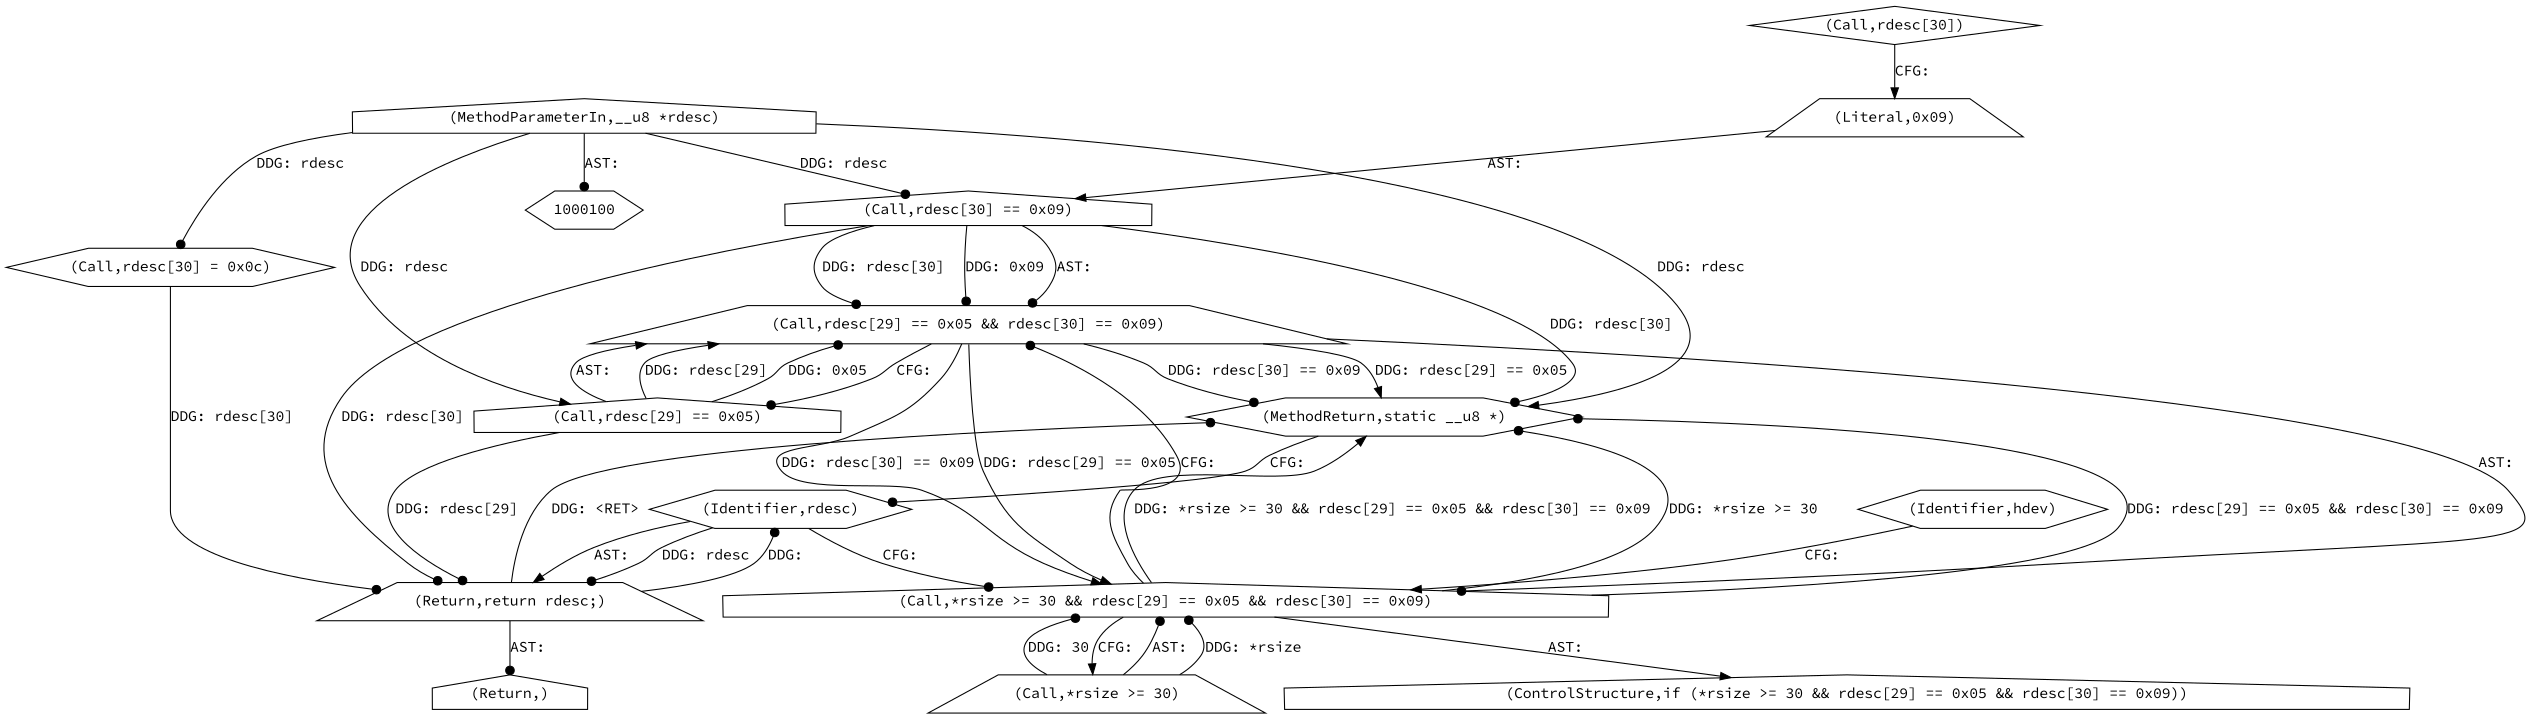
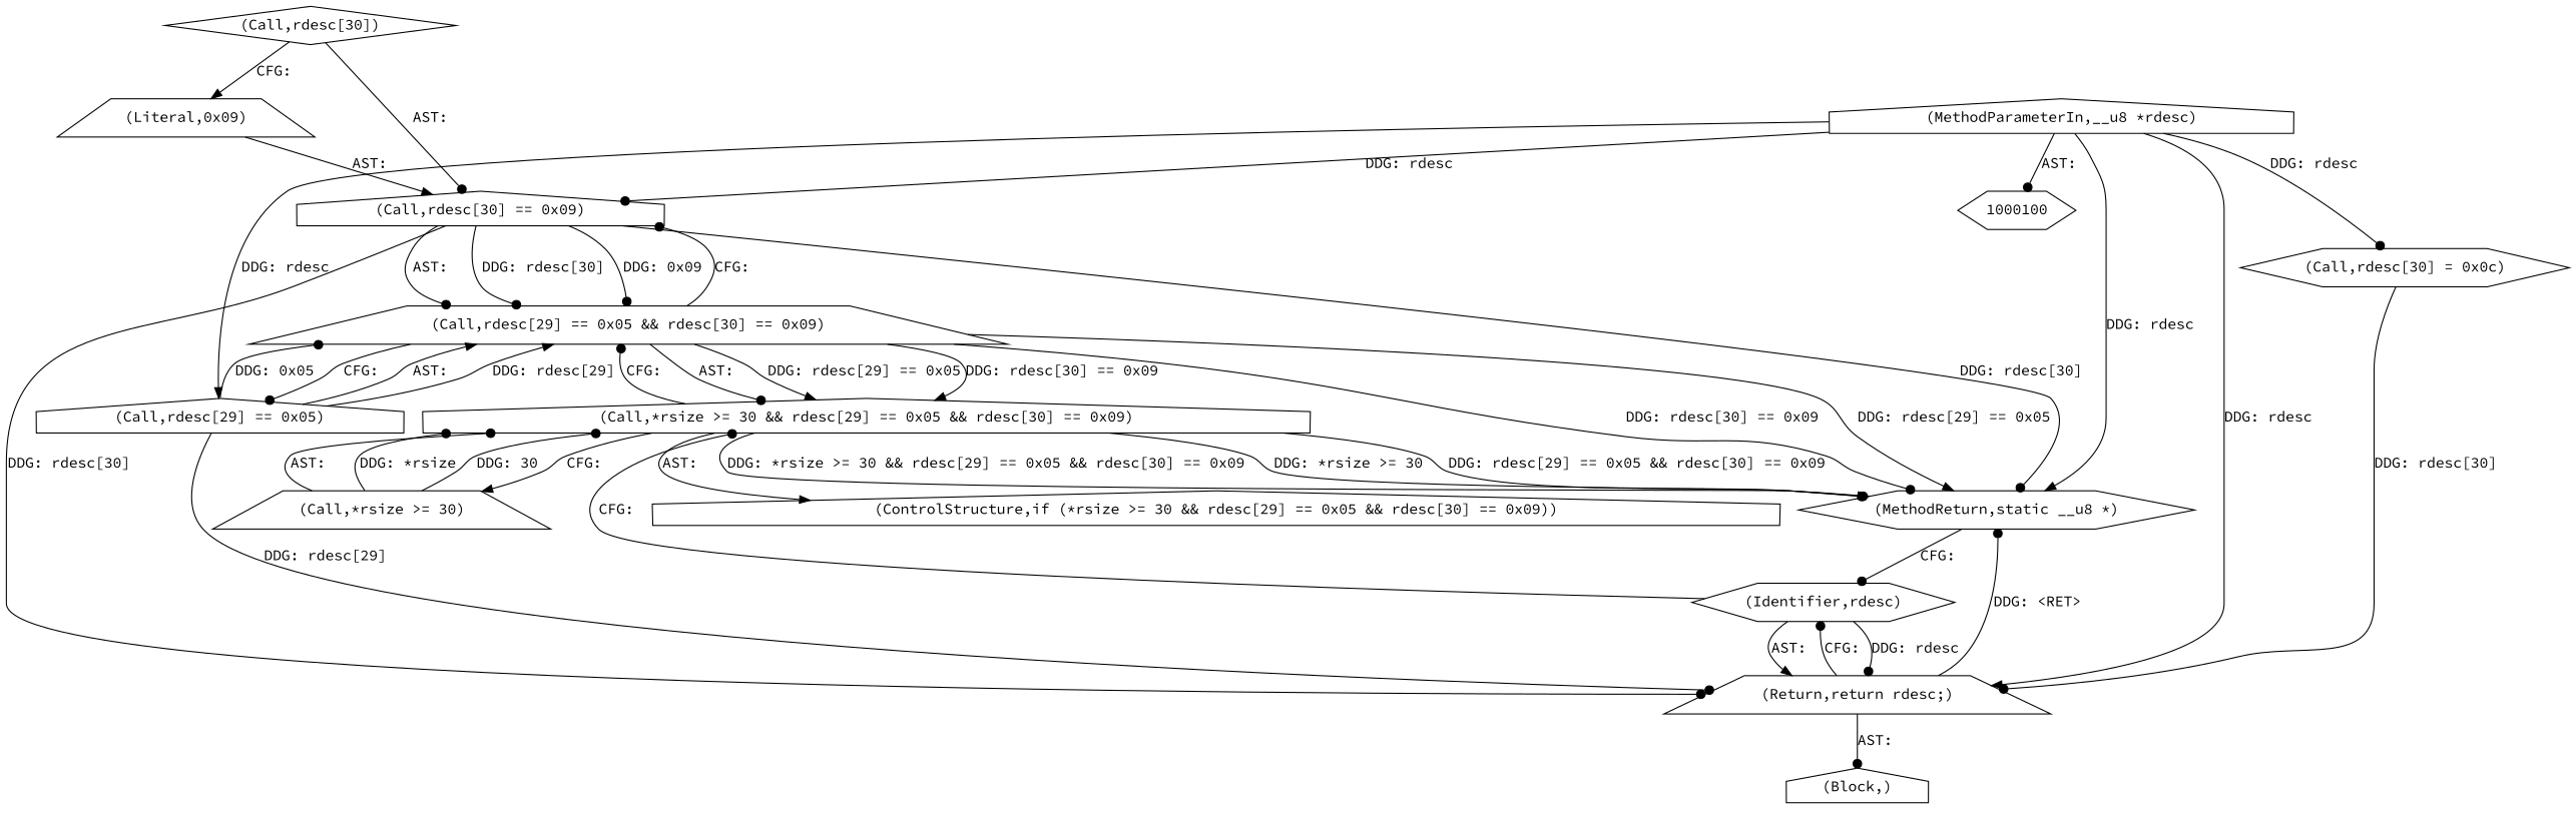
  digraph {
    fontname="Source Code Pro"
    node [fontname="Source Code Pro" shape=house]
    edge [arrowhead=dot fontname="Source Code Pro"]
    n1 [label="(Call,rdesc[30] == 0x09)"]
    n2 [label="(Call,rdesc[29] == 0x05 && rdesc[30] == 0x09)" shape=trapezium]
    n3 [label="(Return,return rdesc;)" shape=trapezium]
    n4 [label="(MethodReturn,static __u8 *)" shape=hexagon]
    n5 [label="(Call,rdesc[29] == 0x05)"]
    n6 [label="(Call,*rsize >= 30 && rdesc[29] == 0x05 && rdesc[30] == 0x09)"]
-   n7 [label="(Return,)"]
+   n7 [label="(Block,)"]
    n8 [label="(Identifier,rdesc)" shape=hexagon]
    n9 [label="(Literal,0x09)" shape=trapezium]
    n10 [label="(MethodParameterIn,__u8 *rdesc)"]
    n11 [label="(Call,rdesc[30] = 0x0c)" shape=hexagon]
    1000100 [shape=hexagon]
    n13 [label="(ControlStructure,if (*rsize >= 30 && rdesc[29] == 0x05 && rdesc[30] == 0x09))"]
    n14 [label="(Call,*rsize >= 30)" shape=trapezium]
-   n15 [label="(Identifier,hdev)" shape=hexagon]
    n16 [label="(Call,rdesc[30])" shape=diamond]
    n1 -> n2 [label="AST: "]
    n1 -> n2 [label="DDG: rdesc[30]"]
    n1 -> n2 [label="DDG: 0x09"]
    n1 -> n3 [label="DDG: rdesc[30]"]
    n1 -> n4 [label="DDG: rdesc[30]"]
+   n2 -> n1 [label="CFG: "]
    n2 -> n4 [label="DDG: rdesc[30] == 0x09"]
    n2 -> n4 [arrowhead=normal label="DDG: rdesc[29] == 0x05"]
    n2 -> n5 [label="CFG: "]
    n2 -> n6 [label="AST: "]
    n2 -> n6 [arrowhead=normal label="DDG: rdesc[29] == 0x05"]
    n2 -> n6 [arrowhead=normal label="DDG: rdesc[30] == 0x09"]
    n3 -> n4 [label="DDG: <RET>"]
    n3 -> n7 [label="AST: "]
-   n3 -> n8 [label="DDG: "]
+   n3 -> n8 [label="CFG: "]
    n4 -> n8 [label="CFG: "]
    n5 -> n2 [arrowhead=normal label="AST: "]
    n5 -> n2 [arrowhead=normal label="DDG: rdesc[29]"]
    n5 -> n2 [label="DDG: 0x05"]
    n5 -> n3 [label="DDG: rdesc[29]"]
    n6 -> n2 [label="CFG: "]
    n6 -> n4 [label="DDG: *rsize >= 30"]
    n6 -> n4 [label="DDG: rdesc[29] == 0x05 && rdesc[30] == 0x09"]
    n6 -> n4 [arrowhead=normal label="DDG: *rsize >= 30 && rdesc[29] == 0x05 && rdesc[30] == 0x09"]
    n6 -> n13 [arrowhead=normal label="AST: "]
    n6 -> n14 [arrowhead=normal label="CFG: "]
    n8 -> n3 [arrowhead=normal label="AST: "]
    n8 -> n3 [label="DDG: rdesc"]
    n8 -> n6 [label="CFG: "]
    n9 -> n1 [arrowhead=normal label="AST: "]
    n10 -> n1 [label="DDG: rdesc"]
+   n10 -> n3 [arrowhead=normal label="DDG: rdesc"]
    n10 -> n4 [arrowhead=normal label="DDG: rdesc"]
    n10 -> n5 [arrowhead=normal label="DDG: rdesc"]
    n10 -> n11 [label="DDG: rdesc"]
    n10 -> 1000100 [label="AST: "]
    n11 -> n3 [label="DDG: rdesc[30]"]
    n14 -> n6 [label="AST: "]
    n14 -> n6 [label="DDG: *rsize"]
    n14 -> n6 [label="DDG: 30"]
-   n15 -> n6 [arrowhead=normal label="CFG: "]
+   n16 -> n1 [label="AST: "]
    n16 -> n9 [arrowhead=normal label="CFG: "]
  }
